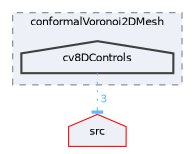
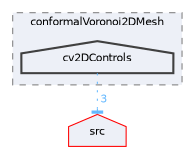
  digraph {
    compound=true
    node [fillcolor="#edf0f7" fontname=Helvetica fontsize=10 shape=house]
-   n1 [color=grey25 height=0.2 label=cv8DControls style="filled,bold" width=0.4]
+   n1 [color=grey25 height=0.2 label=cv2DControls style="filled,bold" width=0.4]
    n2 [color=red height=0.2 label=src style=filled width=0.4]
    subgraph cluster_1 {
      bgcolor="#edf0f7"
      fontname=Helvetica
      fontsize=10
      label=conformalVoronoi2DMesh
      pencolor=grey50
      style="filled,dashed"
      n1
    }
    n1 -> n2 [color=steelblue1 fontcolor=steelblue1 fontname=Helvetica fontsize=10 headlabel=3 labeldistance=1.5 labelfontname=Helvetica labelfontsize=10 style=dotted arrowhead=tee]
  }
